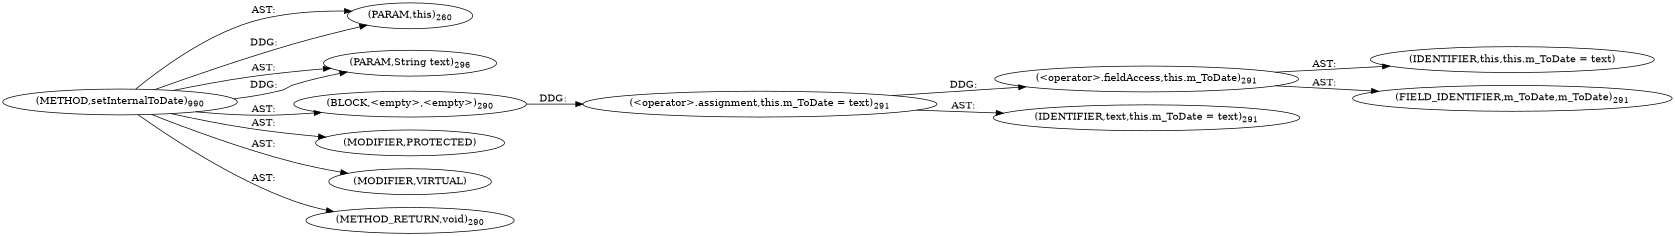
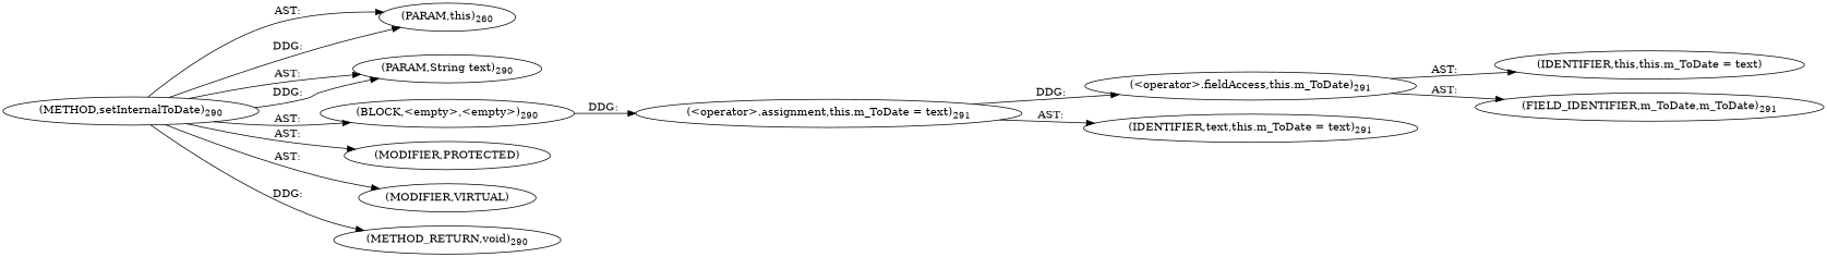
  digraph {
    rankdir=LR
-   n1 [label=<(METHOD,setInternalToDate)<SUB>990</SUB>>]
+   n1 [label=<(METHOD,setInternalToDate)<SUB>290</SUB>>]
    n2 [label=<(PARAM,this)<SUB>260</SUB>>]
-   n3 [label=<(PARAM,String text)<SUB>296</SUB>>]
+   n3 [label=<(PARAM,String text)<SUB>290</SUB>>]
    n4 [label=<(BLOCK,&lt;empty&gt;,&lt;empty&gt;)<SUB>290</SUB>>]
    n5 [label=<(MODIFIER,PROTECTED)>]
    n6 [label=<(MODIFIER,VIRTUAL)>]
    n7 [label=<(METHOD_RETURN,void)<SUB>290</SUB>>]
    n8 [label=<(&lt;operator&gt;.assignment,this.m_ToDate = text)<SUB>291</SUB>>]
    n9 [label=<(&lt;operator&gt;.fieldAccess,this.m_ToDate)<SUB>291</SUB>>]
    n10 [label=<(IDENTIFIER,text,this.m_ToDate = text)<SUB>291</SUB>>]
    n11 [label=<(IDENTIFIER,this,this.m_ToDate = text)>]
    n12 [label=<(FIELD_IDENTIFIER,m_ToDate,m_ToDate)<SUB>291</SUB>>]
    n1 -> n2 [label="AST: "]
    n1 -> n2 [label="DDG: "]
    n1 -> n3 [label="AST: "]
    n1 -> n3 [label="DDG: "]
    n1 -> n4 [label="AST: "]
    n1 -> n5 [label="AST: "]
    n1 -> n6 [label="AST: "]
-   n1 -> n7 [label="AST: "]
+   n1 -> n7 [label="DDG: "]
    n4 -> n8 [label="DDG: "]
    n8 -> n9 [label="DDG: "]
    n8 -> n10 [label="AST: "]
    n9 -> n11 [label="AST: "]
    n9 -> n12 [label="AST: "]
  }
